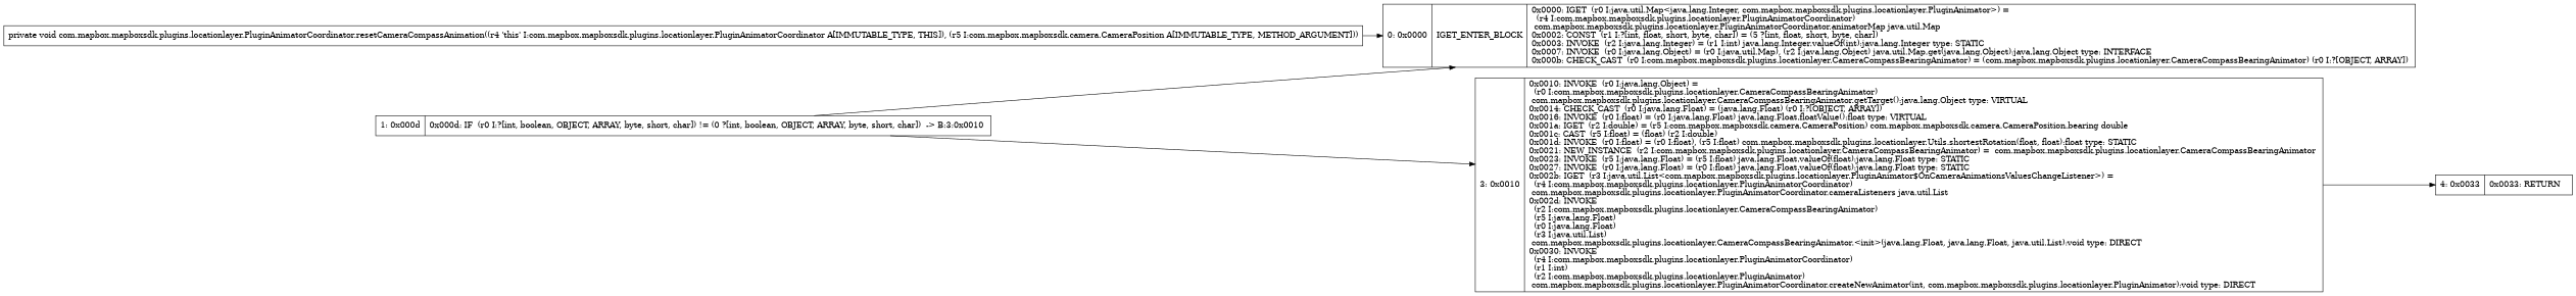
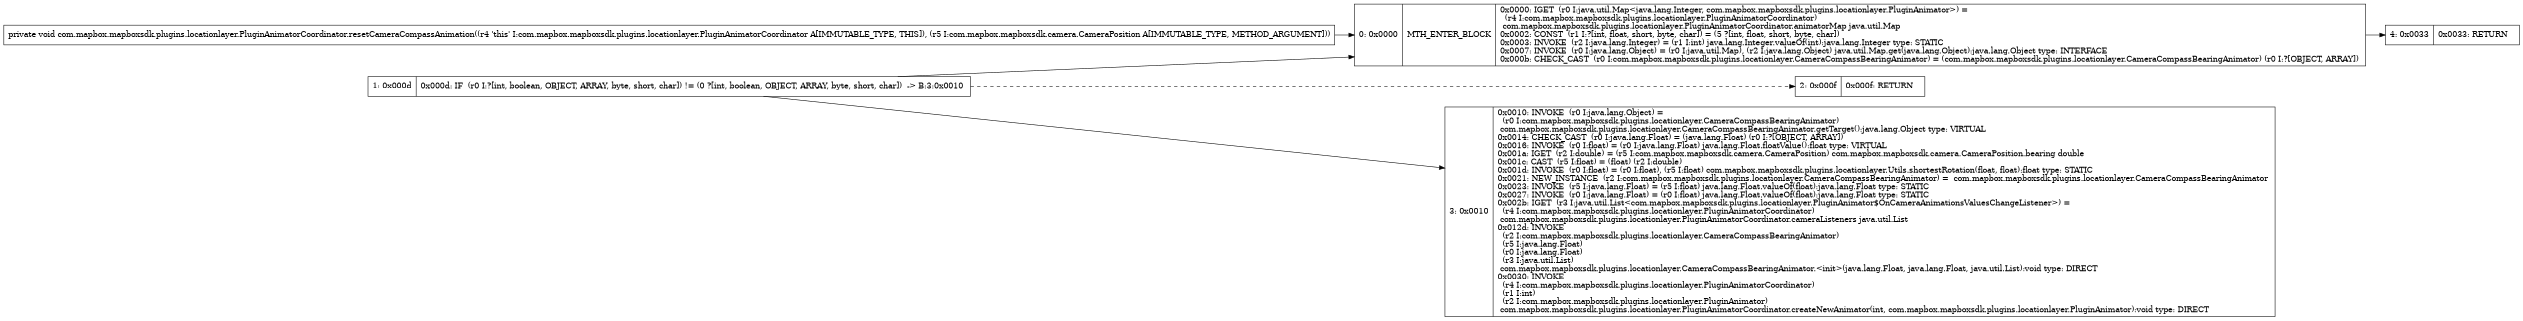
  digraph {
    rankdir=LR
    node [shape=record]
-   n1 [label="{0\:\ 0x0000|IGET_ENTER_BLOCK\l|0x0000: IGET  (r0 I:java.util.Map\<java.lang.Integer, com.mapbox.mapboxsdk.plugins.locationlayer.PluginAnimator\>) = \l  (r4 I:com.mapbox.mapboxsdk.plugins.locationlayer.PluginAnimatorCoordinator)\l com.mapbox.mapboxsdk.plugins.locationlayer.PluginAnimatorCoordinator.animatorMap java.util.Map \l0x0002: CONST  (r1 I:?[int, float, short, byte, char]) = (5 ?[int, float, short, byte, char]) \l0x0003: INVOKE  (r2 I:java.lang.Integer) = (r1 I:int) java.lang.Integer.valueOf(int):java.lang.Integer type: STATIC \l0x0007: INVOKE  (r0 I:java.lang.Object) = (r0 I:java.util.Map), (r2 I:java.lang.Object) java.util.Map.get(java.lang.Object):java.lang.Object type: INTERFACE \l0x000b: CHECK_CAST  (r0 I:com.mapbox.mapboxsdk.plugins.locationlayer.CameraCompassBearingAnimator) = (com.mapbox.mapboxsdk.plugins.locationlayer.CameraCompassBearingAnimator) (r0 I:?[OBJECT, ARRAY]) \l}"]
+   n1 [label="{0\:\ 0x0000|MTH_ENTER_BLOCK\l|0x0000: IGET  (r0 I:java.util.Map\<java.lang.Integer, com.mapbox.mapboxsdk.plugins.locationlayer.PluginAnimator\>) = \l  (r4 I:com.mapbox.mapboxsdk.plugins.locationlayer.PluginAnimatorCoordinator)\l com.mapbox.mapboxsdk.plugins.locationlayer.PluginAnimatorCoordinator.animatorMap java.util.Map \l0x0002: CONST  (r1 I:?[int, float, short, byte, char]) = (5 ?[int, float, short, byte, char]) \l0x0003: INVOKE  (r2 I:java.lang.Integer) = (r1 I:int) java.lang.Integer.valueOf(int):java.lang.Integer type: STATIC \l0x0007: INVOKE  (r0 I:java.lang.Object) = (r0 I:java.util.Map), (r2 I:java.lang.Object) java.util.Map.get(java.lang.Object):java.lang.Object type: INTERFACE \l0x000b: CHECK_CAST  (r0 I:com.mapbox.mapboxsdk.plugins.locationlayer.CameraCompassBearingAnimator) = (com.mapbox.mapboxsdk.plugins.locationlayer.CameraCompassBearingAnimator) (r0 I:?[OBJECT, ARRAY]) \l}"]
    n2 [label="{1\:\ 0x000d|0x000d: IF  (r0 I:?[int, boolean, OBJECT, ARRAY, byte, short, char]) != (0 ?[int, boolean, OBJECT, ARRAY, byte, short, char])  \-\> B:3:0x0010 \l}"]
-   n4 [label="{3\:\ 0x0010|0x0010: INVOKE  (r0 I:java.lang.Object) = \l  (r0 I:com.mapbox.mapboxsdk.plugins.locationlayer.CameraCompassBearingAnimator)\l com.mapbox.mapboxsdk.plugins.locationlayer.CameraCompassBearingAnimator.getTarget():java.lang.Object type: VIRTUAL \l0x0014: CHECK_CAST  (r0 I:java.lang.Float) = (java.lang.Float) (r0 I:?[OBJECT, ARRAY]) \l0x0016: INVOKE  (r0 I:float) = (r0 I:java.lang.Float) java.lang.Float.floatValue():float type: VIRTUAL \l0x001a: IGET  (r2 I:double) = (r5 I:com.mapbox.mapboxsdk.camera.CameraPosition) com.mapbox.mapboxsdk.camera.CameraPosition.bearing double \l0x001c: CAST  (r5 I:float) = (float) (r2 I:double) \l0x001d: INVOKE  (r0 I:float) = (r0 I:float), (r5 I:float) com.mapbox.mapboxsdk.plugins.locationlayer.Utils.shortestRotation(float, float):float type: STATIC \l0x0021: NEW_INSTANCE  (r2 I:com.mapbox.mapboxsdk.plugins.locationlayer.CameraCompassBearingAnimator) =  com.mapbox.mapboxsdk.plugins.locationlayer.CameraCompassBearingAnimator \l0x0023: INVOKE  (r5 I:java.lang.Float) = (r5 I:float) java.lang.Float.valueOf(float):java.lang.Float type: STATIC \l0x0027: INVOKE  (r0 I:java.lang.Float) = (r0 I:float) java.lang.Float.valueOf(float):java.lang.Float type: STATIC \l0x002b: IGET  (r3 I:java.util.List\<com.mapbox.mapboxsdk.plugins.locationlayer.PluginAnimator$OnCameraAnimationsValuesChangeListener\>) = \l  (r4 I:com.mapbox.mapboxsdk.plugins.locationlayer.PluginAnimatorCoordinator)\l com.mapbox.mapboxsdk.plugins.locationlayer.PluginAnimatorCoordinator.cameraListeners java.util.List \l0x002d: INVOKE  \l  (r2 I:com.mapbox.mapboxsdk.plugins.locationlayer.CameraCompassBearingAnimator)\l  (r5 I:java.lang.Float)\l  (r0 I:java.lang.Float)\l  (r3 I:java.util.List)\l com.mapbox.mapboxsdk.plugins.locationlayer.CameraCompassBearingAnimator.\<init\>(java.lang.Float, java.lang.Float, java.util.List):void type: DIRECT \l0x0030: INVOKE  \l  (r4 I:com.mapbox.mapboxsdk.plugins.locationlayer.PluginAnimatorCoordinator)\l  (r1 I:int)\l  (r2 I:com.mapbox.mapboxsdk.plugins.locationlayer.PluginAnimator)\l com.mapbox.mapboxsdk.plugins.locationlayer.PluginAnimatorCoordinator.createNewAnimator(int, com.mapbox.mapboxsdk.plugins.locationlayer.PluginAnimator):void type: DIRECT \l}"]
+   n3 [label="{2\:\ 0x000f|0x000f: RETURN   \l}"]
+   n4 [label="{3\:\ 0x0010|0x0010: INVOKE  (r0 I:java.lang.Object) = \l  (r0 I:com.mapbox.mapboxsdk.plugins.locationlayer.CameraCompassBearingAnimator)\l com.mapbox.mapboxsdk.plugins.locationlayer.CameraCompassBearingAnimator.getTarget():java.lang.Object type: VIRTUAL \l0x0014: CHECK_CAST  (r0 I:java.lang.Float) = (java.lang.Float) (r0 I:?[OBJECT, ARRAY]) \l0x0016: INVOKE  (r0 I:float) = (r0 I:java.lang.Float) java.lang.Float.floatValue():float type: VIRTUAL \l0x001a: IGET  (r2 I:double) = (r5 I:com.mapbox.mapboxsdk.camera.CameraPosition) com.mapbox.mapboxsdk.camera.CameraPosition.bearing double \l0x001c: CAST  (r5 I:float) = (float) (r2 I:double) \l0x001d: INVOKE  (r0 I:float) = (r0 I:float), (r5 I:float) com.mapbox.mapboxsdk.plugins.locationlayer.Utils.shortestRotation(float, float):float type: STATIC \l0x0021: NEW_INSTANCE  (r2 I:com.mapbox.mapboxsdk.plugins.locationlayer.CameraCompassBearingAnimator) =  com.mapbox.mapboxsdk.plugins.locationlayer.CameraCompassBearingAnimator \l0x0023: INVOKE  (r5 I:java.lang.Float) = (r5 I:float) java.lang.Float.valueOf(float):java.lang.Float type: STATIC \l0x0027: INVOKE  (r0 I:java.lang.Float) = (r0 I:float) java.lang.Float.valueOf(float):java.lang.Float type: STATIC \l0x002b: IGET  (r3 I:java.util.List\<com.mapbox.mapboxsdk.plugins.locationlayer.PluginAnimator$OnCameraAnimationsValuesChangeListener\>) = \l  (r4 I:com.mapbox.mapboxsdk.plugins.locationlayer.PluginAnimatorCoordinator)\l com.mapbox.mapboxsdk.plugins.locationlayer.PluginAnimatorCoordinator.cameraListeners java.util.List \l0x012d: INVOKE  \l  (r2 I:com.mapbox.mapboxsdk.plugins.locationlayer.CameraCompassBearingAnimator)\l  (r5 I:java.lang.Float)\l  (r0 I:java.lang.Float)\l  (r3 I:java.util.List)\l com.mapbox.mapboxsdk.plugins.locationlayer.CameraCompassBearingAnimator.\<init\>(java.lang.Float, java.lang.Float, java.util.List):void type: DIRECT \l0x0030: INVOKE  \l  (r4 I:com.mapbox.mapboxsdk.plugins.locationlayer.PluginAnimatorCoordinator)\l  (r1 I:int)\l  (r2 I:com.mapbox.mapboxsdk.plugins.locationlayer.PluginAnimator)\l com.mapbox.mapboxsdk.plugins.locationlayer.PluginAnimatorCoordinator.createNewAnimator(int, com.mapbox.mapboxsdk.plugins.locationlayer.PluginAnimator):void type: DIRECT \l}"]
    n5 [label="{4\:\ 0x0033|0x0033: RETURN   \l}"]
    n6 [label="{private void com.mapbox.mapboxsdk.plugins.locationlayer.PluginAnimatorCoordinator.resetCameraCompassAnimation((r4 'this' I:com.mapbox.mapboxsdk.plugins.locationlayer.PluginAnimatorCoordinator A[IMMUTABLE_TYPE, THIS]), (r5 I:com.mapbox.mapboxsdk.camera.CameraPosition A[IMMUTABLE_TYPE, METHOD_ARGUMENT])) }"]
    n2 -> n1
+   n2 -> n3 [style=dashed]
    n2 -> n4
-   n4 -> n5
+   n1 -> n5
    n6 -> n1
  }
